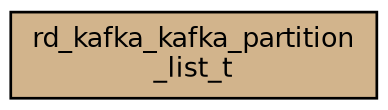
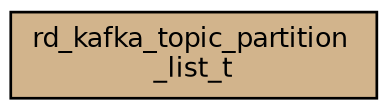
  digraph {
    rankdir=LR
-   n1 [color=black fillcolor=tan fontname=Helvetica fontsize=10 height=0.2 label="rd_kafka_kafka_partition\l_list_t" shape=record style=filled width=0.4]
+   n1 [color=black fillcolor=tan fontname=Helvetica fontsize=10 height=0.2 label="rd_kafka_topic_partition\l_list_t" shape=record style=filled width=0.4]
  }
